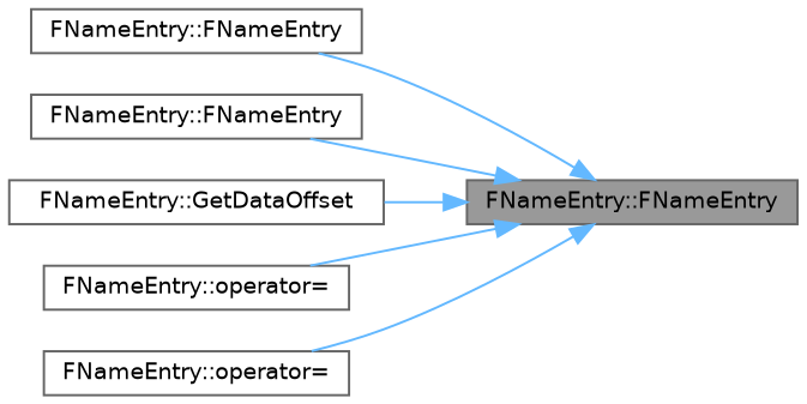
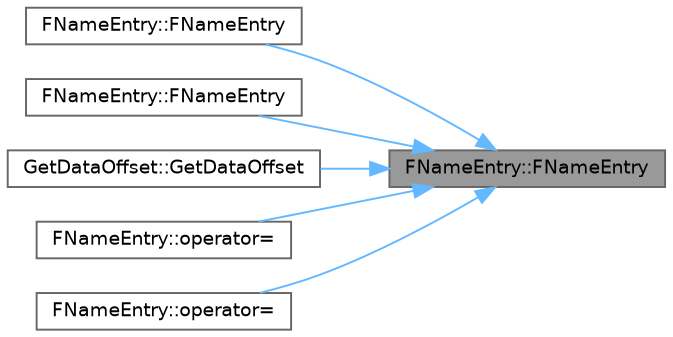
  digraph {
    rankdir=RL
    node [color=grey40 fillcolor=white fontname=Helvetica fontsize=10 shape=box style=filled]
    edge [color=steelblue1 dir=back fontname=Helvetica fontsize=10 labelfontname=Helvetica labelfontsize=10 style=solid]
    n1 [color=gray40 fillcolor=grey60 fontcolor=black height=0.2 label="FNameEntry::FNameEntry" width=0.4]
    n2 [height=0.2 label="FNameEntry::FNameEntry" width=0.4]
    n3 [height=0.2 label="FNameEntry::FNameEntry" width=0.4]
-   n4 [height=0.2 label="FNameEntry::GetDataOffset" width=0.4]
+   n4 [height=0.2 label="GetDataOffset::GetDataOffset" width=0.4]
    n5 [height=0.2 label="FNameEntry::operator=" width=0.4]
    n6 [height=0.2 label="FNameEntry::operator=" width=0.4]
    n1 -> n2
    n1 -> n3
    n1 -> n4
    n1 -> n5
    n1 -> n6
  }
